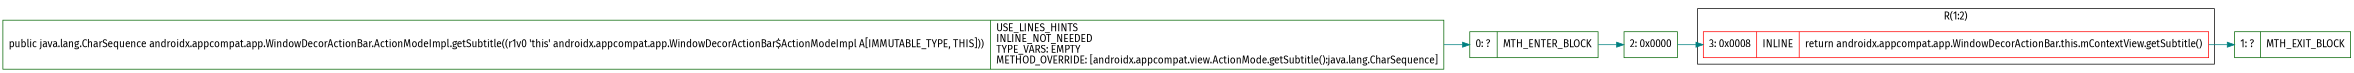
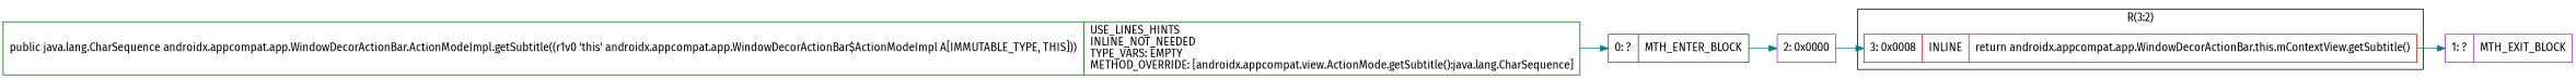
  digraph {
    fontname="Fira Sans"
    rankdir=LR
    node [color=purple fontname="Fira Sans" shape=record]
    edge [color=teal fontname="Fira Sans"]
    n1 [color=red label="{3\:\ 0x0008|INLINE\l|return androidx.appcompat.app.WindowDecorActionBar.this.mContextView.getSubtitle()\l}"]
-   n2 [color=darkgreen label="{1\:\ ?|MTH_EXIT_BLOCK\l}"]
+   n2 [label="{1\:\ ?|MTH_EXIT_BLOCK\l}"]
    n3 [color=darkgreen label="{0\:\ ?|MTH_ENTER_BLOCK\l}"]
-   n4 [color=darkgreen label="{2\:\ 0x0000}"]
+   n4 [label="{2\:\ 0x0000}"]
    n5 [color=darkgreen label="{public java.lang.CharSequence androidx.appcompat.app.WindowDecorActionBar.ActionModeImpl.getSubtitle((r1v0 'this' androidx.appcompat.app.WindowDecorActionBar$ActionModeImpl A[IMMUTABLE_TYPE, THIS]))  | USE_LINES_HINTS\lINLINE_NOT_NEEDED\lTYPE_VARS: EMPTY\lMETHOD_OVERRIDE: [androidx.appcompat.view.ActionMode.getSubtitle():java.lang.CharSequence]\l}"]
    subgraph cluster_1 {
-     label="R(1:2)"
+     label="R(3:2)"
      n1
    }
    n1 -> n2
    n3 -> n4
    n4 -> n1
    n5 -> n3
  }
